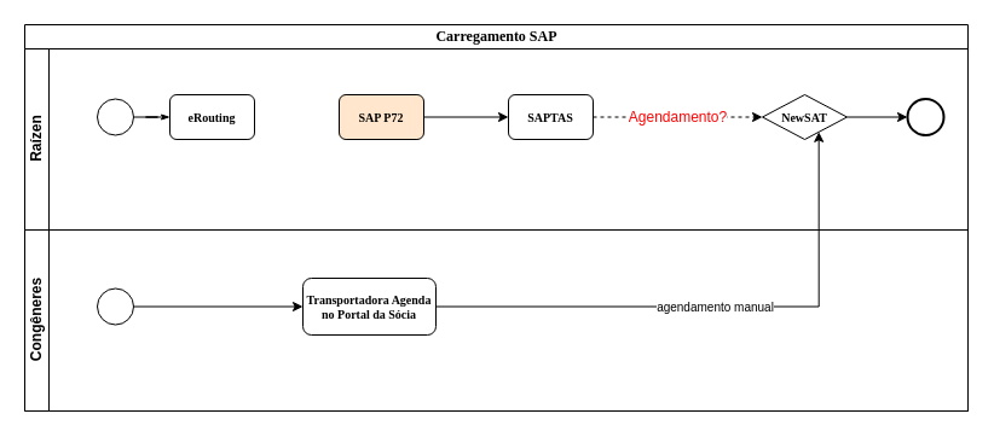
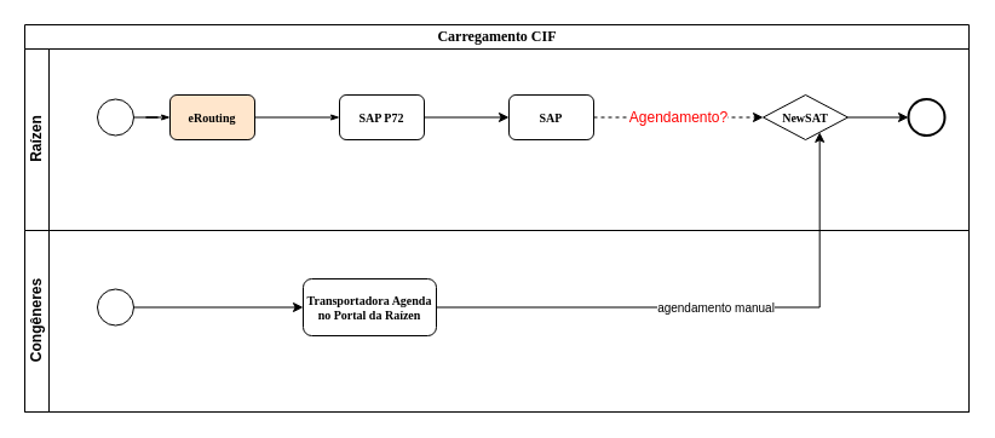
  <mxCell id="0" />
  <mxCell id="1" parent="0" />
- <mxCell id="2" value="Carregamento SAP" style="swimlane;html=1;childLayout=stackLayout;horizontal=1;startSize=20;horizontalStack=0;rounded=0;shadow=0;labelBackgroundColor=none;strokeColor=#000000;strokeWidth=1;fillColor=#ffffff;fontFamily=Verdana;fontSize=12;fontColor=#000000;align=center;" parent="1" vertex="1"><mxGeometry x="20" y="20" width="780" height="320" as="geometry" /></mxCell>
+ <mxCell id="2" value="Carregamento CIF" style="swimlane;html=1;childLayout=stackLayout;horizontal=1;startSize=20;horizontalStack=0;rounded=0;shadow=0;labelBackgroundColor=none;strokeColor=#000000;strokeWidth=1;fillColor=#ffffff;fontFamily=Verdana;fontSize=12;fontColor=#000000;align=center;" parent="1" vertex="1"><mxGeometry x="20" y="20" width="780" height="320" as="geometry" /></mxCell>
  <mxCell id="3" value="Raízen" style="swimlane;html=1;startSize=20;horizontal=0;" parent="2" vertex="1"><mxGeometry y="20" width="780" height="150" as="geometry" /></mxCell>
  <mxCell id="4" style="edgeStyle=orthogonalEdgeStyle;rounded=0;html=1;labelBackgroundColor=none;startArrow=none;startFill=0;startSize=5;endArrow=classicThin;endFill=1;endSize=5;jettySize=auto;orthogonalLoop=1;strokeColor=#000000;strokeWidth=1;fontFamily=Verdana;fontSize=8;fontColor=#000000;" parent="3" source="5" target="6" edge="1"><mxGeometry relative="1" as="geometry" /></mxCell>
  <mxCell id="5" value="" style="ellipse;whiteSpace=wrap;html=1;rounded=0;shadow=0;labelBackgroundColor=none;strokeColor=#000000;strokeWidth=1;fillColor=#ffffff;fontFamily=Verdana;fontSize=8;fontColor=#000000;align=center;" parent="3" vertex="1"><mxGeometry x="60" y="41.5" width="30" height="30" as="geometry" /></mxCell>
- <mxCell id="6" value="eRouting" style="rounded=1;whiteSpace=wrap;html=1;shadow=0;labelBackgroundColor=none;strokeColor=#000000;strokeWidth=1;fillColor=#ffffff;fontFamily=Verdana;fontSize=10;fontColor=#000000;align=center;fontStyle=1" parent="3" vertex="1"><mxGeometry x="120" y="38.0" width="70" height="37" as="geometry" /></mxCell>
+ <mxCell id="6" value="eRouting" style="rounded=1;whiteSpace=wrap;html=1;shadow=0;labelBackgroundColor=none;strokeColor=#000000;strokeWidth=1;fillColor=#ffe6cc;fontFamily=Verdana;fontSize=10;fontColor=#000000;align=center;fontStyle=1;" parent="3" vertex="1"><mxGeometry x="120" y="38.0" width="70" height="37" as="geometry" /></mxCell>
  <mxCell id="7" style="edgeStyle=orthogonalEdgeStyle;rounded=0;orthogonalLoop=1;jettySize=auto;html=1;fontSize=10;" edge="1" parent="3" source="8" target="10"><mxGeometry relative="1" as="geometry" /></mxCell>
- <mxCell id="8" value="SAP P72" style="rounded=1;whiteSpace=wrap;html=1;shadow=0;labelBackgroundColor=none;strokeColor=#000000;strokeWidth=1;fillColor=#ffe6cc;fontFamily=Verdana;fontSize=10;fontColor=#000000;align=center;fontStyle=1;" parent="3" vertex="1"><mxGeometry x="260" y="38.0" width="70" height="37" as="geometry" /></mxCell>
+ <mxCell id="8" value="SAP P72" style="rounded=1;whiteSpace=wrap;html=1;shadow=0;labelBackgroundColor=none;strokeColor=#000000;strokeWidth=1;fillColor=#ffffff;fontFamily=Verdana;fontSize=10;fontColor=#000000;align=center;fontStyle=1" parent="3" vertex="1"><mxGeometry x="260" y="38.0" width="70" height="37" as="geometry" /></mxCell>
  <mxCell id="9" value="Agendamento?" style="edgeStyle=orthogonalEdgeStyle;rounded=0;orthogonalLoop=1;jettySize=auto;html=1;fontSize=12;fontColor=#FF0000;dashed=1;" edge="1" parent="3" source="10" target="12"><mxGeometry relative="1" as="geometry" /></mxCell>
- <mxCell id="10" value="SAPTAS" style="rounded=1;whiteSpace=wrap;html=1;shadow=0;labelBackgroundColor=none;strokeColor=#000000;strokeWidth=1;fillColor=#ffffff;fontFamily=Verdana;fontSize=10;fontColor=#000000;align=center;fontStyle=1" parent="3" vertex="1"><mxGeometry x="400" y="38.0" width="70" height="37" as="geometry" /></mxCell>
+ <mxCell id="10" value="SAP" style="rounded=1;whiteSpace=wrap;html=1;shadow=0;labelBackgroundColor=none;strokeColor=#000000;strokeWidth=1;fillColor=#ffffff;fontFamily=Verdana;fontSize=10;fontColor=#000000;align=center;fontStyle=1" parent="3" vertex="1"><mxGeometry x="400" y="38.0" width="70" height="37" as="geometry" /></mxCell>
  <mxCell id="11" style="edgeStyle=orthogonalEdgeStyle;rounded=0;orthogonalLoop=1;jettySize=auto;html=1;entryX=0;entryY=0.5;entryDx=0;entryDy=0;fontSize=10;" edge="1" parent="3" source="12" target="13"><mxGeometry relative="1" as="geometry" /></mxCell>
  <mxCell id="12" value="NewSAT" style="rhombus;whiteSpace=wrap;html=1;shadow=0;labelBackgroundColor=none;strokeColor=#000000;strokeWidth=1;fillColor=#ffffff;fontFamily=Verdana;fontSize=10;fontColor=#000000;align=center;fontStyle=1;" vertex="1" parent="3"><mxGeometry x="610" y="38.0" width="70" height="37" as="geometry" /></mxCell>
  <mxCell id="13" value="" style="ellipse;whiteSpace=wrap;html=1;rounded=0;shadow=0;labelBackgroundColor=none;strokeColor=#000000;strokeWidth=2;fillColor=#ffffff;fontFamily=Verdana;fontSize=8;fontColor=#000000;align=center;" parent="3" vertex="1"><mxGeometry x="730" y="41.5" width="30" height="30" as="geometry" /></mxCell>
+ <mxCell id="14" style="edgeStyle=orthogonalEdgeStyle;rounded=0;html=1;labelBackgroundColor=none;startArrow=none;startFill=0;startSize=5;endArrow=classicThin;endFill=1;endSize=5;jettySize=auto;orthogonalLoop=1;strokeColor=#000000;strokeWidth=1;fontFamily=Verdana;fontSize=8;fontColor=#000000;entryX=0;entryY=0.5;entryDx=0;entryDy=0;" parent="3" source="6" target="8" edge="1"><mxGeometry relative="1" as="geometry" /></mxCell>
  <mxCell id="15" value="Congêneres" style="swimlane;html=1;startSize=20;horizontal=0;" parent="2" vertex="1"><mxGeometry y="170" width="780" height="150" as="geometry" /></mxCell>
- <mxCell id="16" value="Transportadora Agenda no Portal da Sócia" style="rounded=1;whiteSpace=wrap;html=1;shadow=0;labelBackgroundColor=none;strokeColor=#000000;strokeWidth=1;fillColor=#ffffff;fontFamily=Verdana;fontSize=10;fontColor=#000000;align=center;fontStyle=1" parent="15" vertex="1"><mxGeometry x="230" y="40" width="110" height="47" as="geometry" /></mxCell>
+ <mxCell id="16" value="Transportadora Agenda no Portal da Raízen" style="rounded=1;whiteSpace=wrap;html=1;shadow=0;labelBackgroundColor=none;strokeColor=#000000;strokeWidth=1;fillColor=#ffffff;fontFamily=Verdana;fontSize=10;fontColor=#000000;align=center;fontStyle=1" parent="15" vertex="1"><mxGeometry x="230" y="40" width="110" height="47" as="geometry" /></mxCell>
  <mxCell id="17" style="edgeStyle=orthogonalEdgeStyle;rounded=0;orthogonalLoop=1;jettySize=auto;html=1;entryX=0;entryY=0.5;entryDx=0;entryDy=0;fontSize=10;" edge="1" parent="15" source="18" target="16"><mxGeometry relative="1" as="geometry" /></mxCell>
  <mxCell id="18" value="" style="ellipse;whiteSpace=wrap;html=1;rounded=0;shadow=0;labelBackgroundColor=none;strokeColor=#000000;strokeWidth=1;fillColor=#ffffff;fontFamily=Verdana;fontSize=8;fontColor=#000000;align=center;" vertex="1" parent="15"><mxGeometry x="60" y="48.5" width="30" height="30" as="geometry" /></mxCell>
  <mxCell id="19" value="agendamento manual" style="edgeStyle=orthogonalEdgeStyle;rounded=0;orthogonalLoop=1;jettySize=auto;html=1;entryX=0.75;entryY=1;entryDx=0;entryDy=0;fontSize=10;" edge="1" parent="2" source="16" target="12"><mxGeometry relative="1" as="geometry" /></mxCell>
